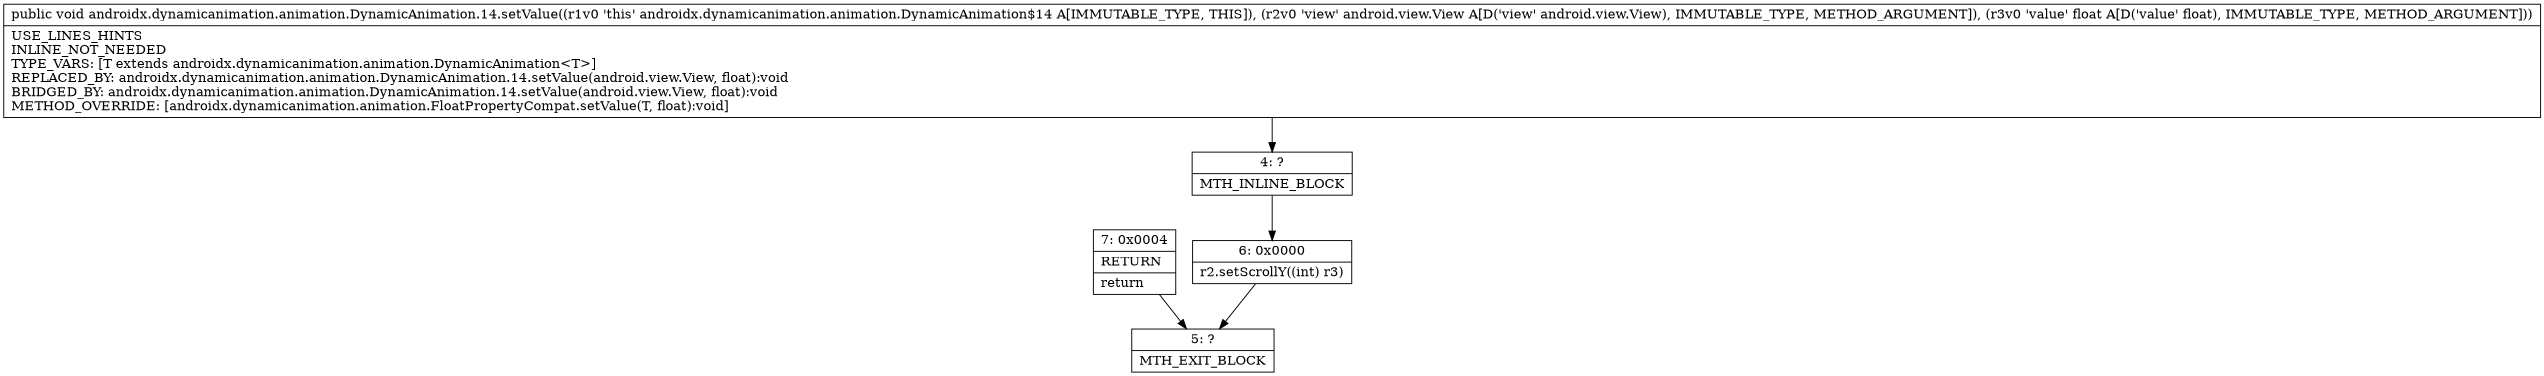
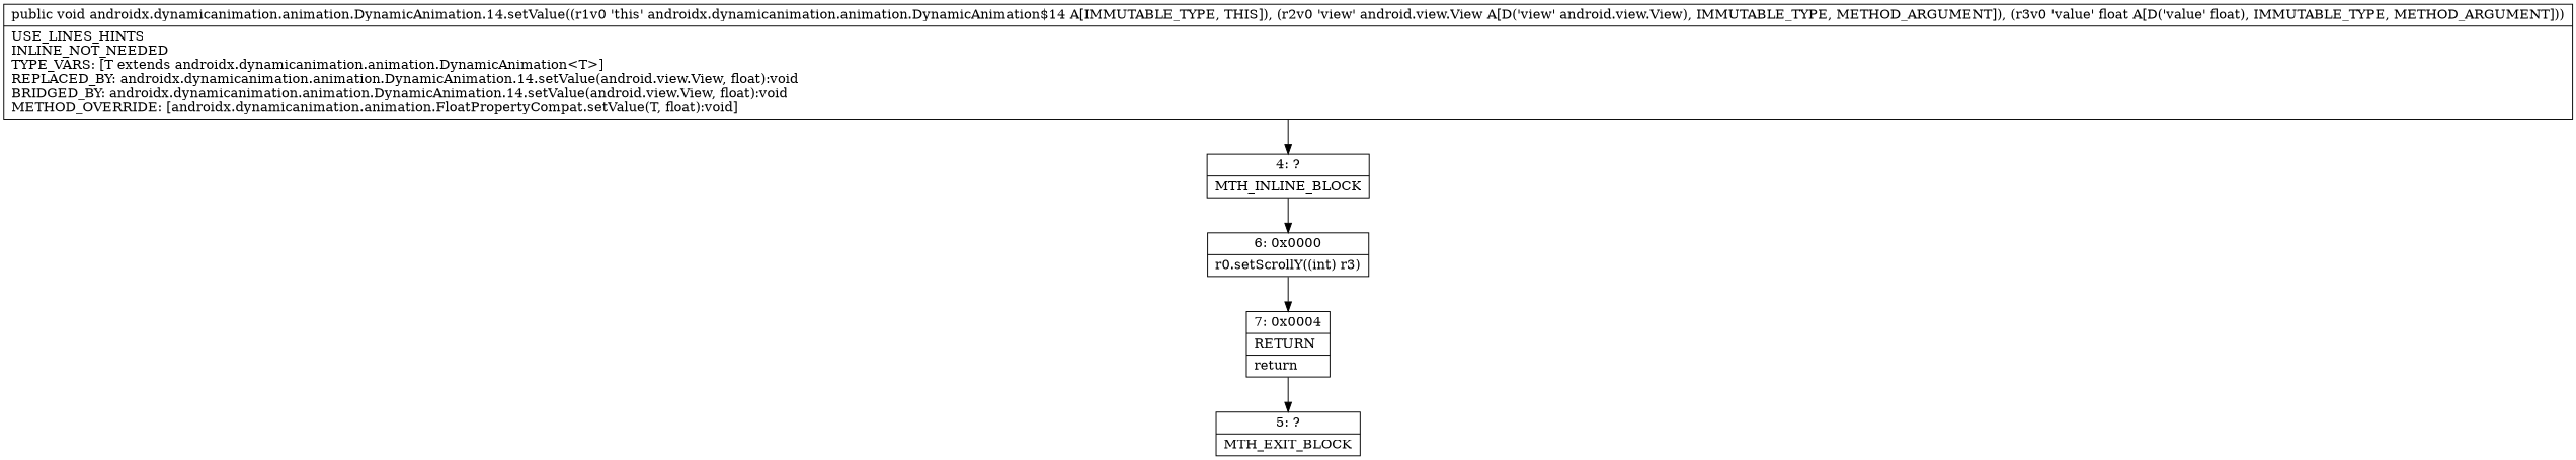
  digraph {
    node [shape=record]
    n1 [label="{4\:\ ?|MTH_INLINE_BLOCK\l}"]
-   n2 [label="{6\:\ 0x0000|r2.setScrollY((int) r3)\l}"]
+   n2 [label="{6\:\ 0x0000|r0.setScrollY((int) r3)\l}"]
    n3 [label="{7\:\ 0x0004|RETURN\l|return\l}"]
    n4 [label="{5\:\ ?|MTH_EXIT_BLOCK\l}"]
    n5 [label="{public void androidx.dynamicanimation.animation.DynamicAnimation.14.setValue((r1v0 'this' androidx.dynamicanimation.animation.DynamicAnimation$14 A[IMMUTABLE_TYPE, THIS]), (r2v0 'view' android.view.View A[D('view' android.view.View), IMMUTABLE_TYPE, METHOD_ARGUMENT]), (r3v0 'value' float A[D('value' float), IMMUTABLE_TYPE, METHOD_ARGUMENT]))  | USE_LINES_HINTS\lINLINE_NOT_NEEDED\lTYPE_VARS: [T extends androidx.dynamicanimation.animation.DynamicAnimation\<T\>]\lREPLACED_BY: androidx.dynamicanimation.animation.DynamicAnimation.14.setValue(android.view.View, float):void\lBRIDGED_BY: androidx.dynamicanimation.animation.DynamicAnimation.14.setValue(android.view.View, float):void\lMETHOD_OVERRIDE: [androidx.dynamicanimation.animation.FloatPropertyCompat.setValue(T, float):void]\l}"]
    n1 -> n2
-   n2 -> n4
+   n2 -> n3
    n3 -> n4
    n5 -> n1
  }
